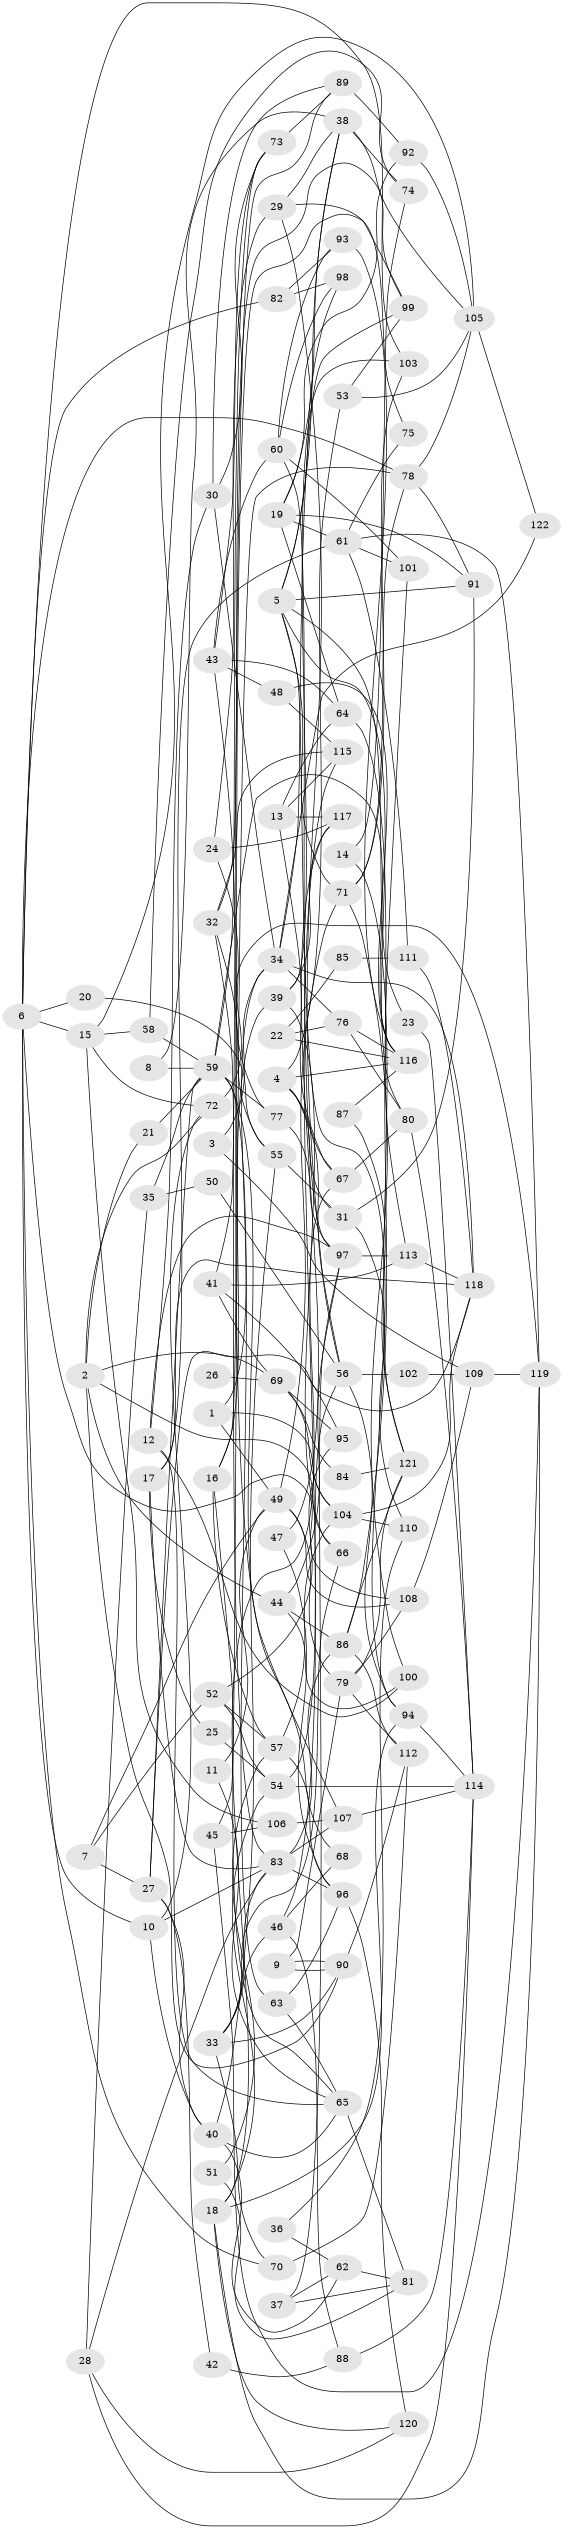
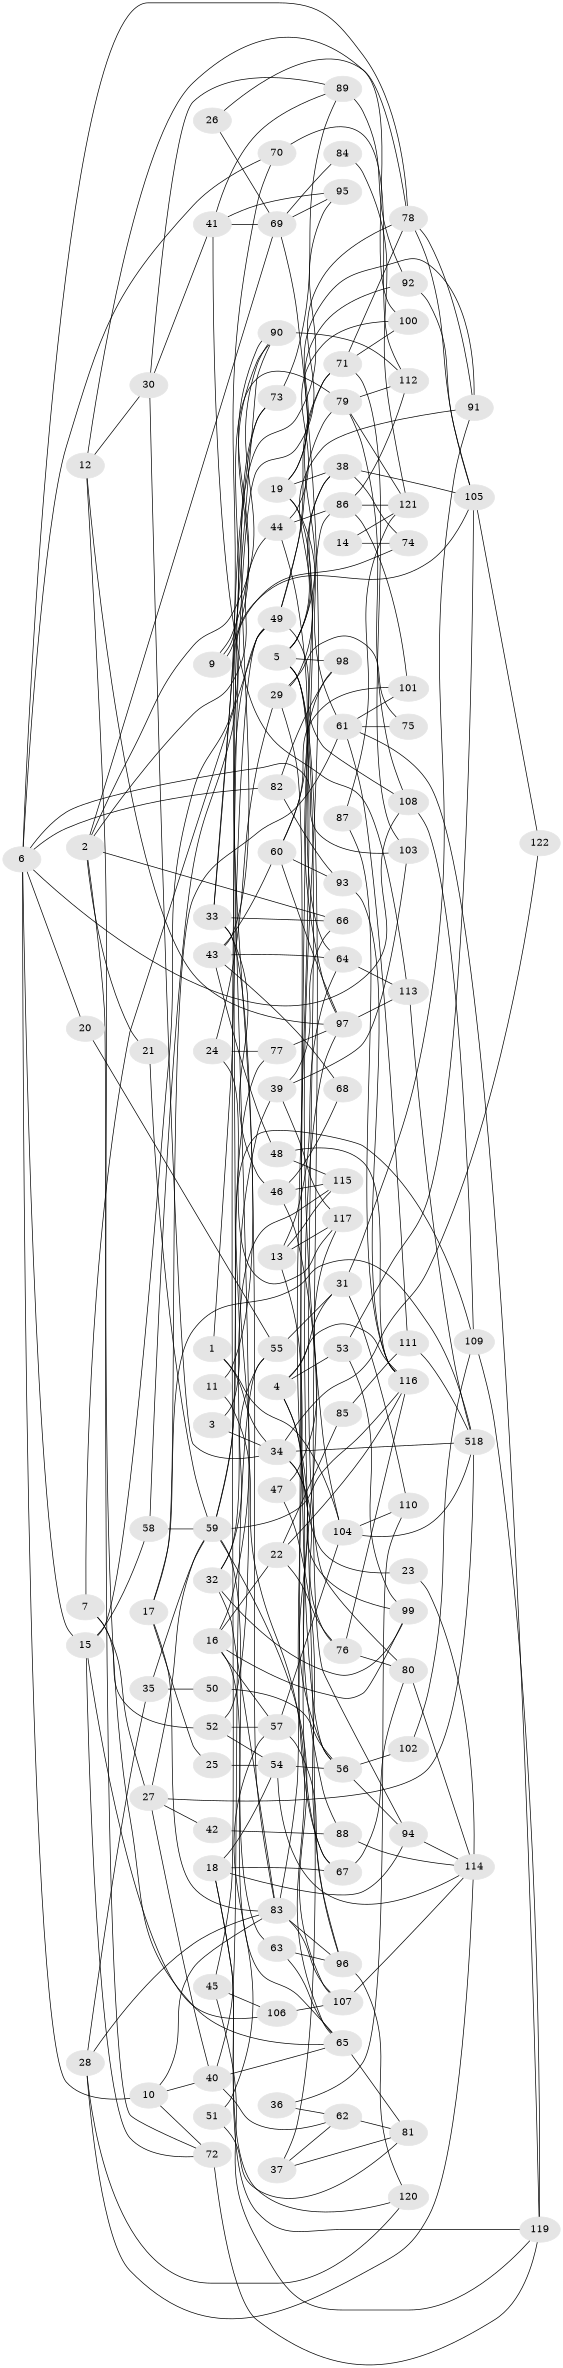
  graph {
    rankdir=LR
    node [color=gray90 style=filled]
    1
    34
    104
    49
    99
-   118
+   118 [label=518]
    76
    122
    110
    2
    21
    44
    66
    69
    72
    90
    59
    97
    100
    86
    95
    84
    119
    112
    3
    109
    4
    31
    53
    56
    67
    116
    91
    105
    94
    102
    80
    5
    23
    38
    71
    98
    114
    74
    78
    103
    6
    10
    15
    20
    70
    82
    108
    40
    83
    58
    106
    55
    93
    7
    27
    52
    42
    79
    57
    54
-   8
    77
    73
    63
    107
    9
    121
    65
    62
    96
    11
    81
    12
    30
    41
    89
    113
    13
    64
    115
    117
    14
    16
    22
    39
    85
    17
    25
    61
    75
    101
    111
    18
    120
    19
    92
    24
    29
    26
    88
    28
    35
    50
    32
    33
    46
    68
    36
    37
    43
    48
    60
    45
    47
    51
    87
    1 -- 34
    1 -- 104
    1 -- 49
    34 -- 99
    34 -- 118
    34 -- 76
    34 -- 122
    104 -- 118
    104 -- 110
    49 -- 71
    49 -- 108
    49 -- 79
    76 -- 116
    76 -- 80
    2 -- 21
    2 -- 44
    2 -- 66
    2 -- 69
    2 -- 72
    2 -- 90
    21 -- 59
    44 -- 97
    44 -- 100
    44 -- 86
    69 -- 104
    69 -- 95
    69 -- 84
    72 -- 119
    90 -- 112
    59 -- 116
    59 -- 77
    59 -- 73
    59 -- 63
    59 -- 107
    97 -- 113
    86 -- 112
    86 -- 121
    86 -- 101
    84 -- 121
    3 -- 34
    3 -- 109
    109 -- 119
    4 -- 31
    4 -- 53
    4 -- 56
    4 -- 67
    4 -- 116
    31 -- 110
    31 -- 91
    53 -- 99
    53 -- 105
    56 -- 94
    56 -- 102
    67 -- 80
    105 -- 122
    94 -- 114
    102 -- 109
    80 -- 114
    5 -- 91
    5 -- 94
    5 -- 80
    5 -- 23
    5 -- 38
    5 -- 71
    5 -- 98
    23 -- 114
    38 -- 105
    38 -- 74
    71 -- 100
    71 -- 78
    71 -- 103
    78 -- 91
    78 -- 105
    6 -- 78
    6 -- 103
    6 -- 10
    6 -- 15
    6 -- 20
    6 -- 70
    6 -- 82
    6 -- 108
    10 -- 72
    10 -- 40
    10 -- 83
    15 -- 72
    15 -- 105
    15 -- 58
    15 -- 106
    20 -- 55
    70 -- 112
    82 -- 98
    82 -- 93
    108 -- 109
    40 -- 55
    40 -- 65
    40 -- 62
    83 -- 86
    83 -- 107
    83 -- 96
    58 -- 59
    58 -- 74
    106 -- 107
    55 -- 31
    93 -- 116
    7 -- 49
    7 -- 27
    7 -- 52
    27 -- 118
    27 -- 59
    27 -- 40
    27 -- 42
    52 -- 95
    52 -- 57
    52 -- 54
    42 -- 88
    79 -- 112
    79 -- 108
    79 -- 121
    57 -- 104
    57 -- 96
    54 -- 56
    54 -- 114
-   8 -- 59
-   8 -- 38
    77 -- 97
    73 -- 89
    63 -- 65
    63 -- 96
    107 -- 114
    9 -- 90
    9 -- 90
    9 -- 79
    65 -- 81
    62 -- 81
    96 -- 120
    11 -- 49
    11 -- 65
    12 -- 97
    12 -- 100
    12 -- 65
    12 -- 30
    30 -- 34
-   30 -- 73
+   30 -- 41
    30 -- 89
    41 -- 69
    41 -- 95
    41 -- 89
    41 -- 113
    89 -- 92
    113 -- 118
    13 -- 67
    13 -- 64
    13 -- 115
    13 -- 117
    64 -- 113
    14 -- 74
    14 -- 121
    16 -- 99
    16 -- 57
    16 -- 65
+   16 -- 22
    16 -- 39
    22 -- 76
    22 -- 116
    22 -- 85
    39 -- 66
    39 -- 103
    39 -- 117
    85 -- 111
    17 -- 118
    17 -- 83
    17 -- 25
    17 -- 61
    25 -- 54
    61 -- 119
    61 -- 75
    61 -- 101
    61 -- 111
    111 -- 118
    18 -- 119
    18 -- 67
    18 -- 94
    18 -- 54
    18 -- 120
    19 -- 91
    19 -- 38
    19 -- 64
    19 -- 61
    19 -- 92
    92 -- 105
    24 -- 77
    24 -- 117
    24 -- 29
    29 -- 56
    29 -- 38
    29 -- 75
    26 -- 69
+   26 -- 78
    88 -- 114
    28 -- 114
    28 -- 83
    28 -- 120
    28 -- 35
    35 -- 59
    35 -- 50
    50 -- 56
    32 -- 99
    32 -- 83
    32 -- 55
    32 -- 115
    33 -- 66
    33 -- 90
    33 -- 70
    33 -- 83
    33 -- 46
    46 -- 115
    46 -- 88
    46 -- 68
    36 -- 110
    36 -- 62
    37 -- 97
    37 -- 62
    37 -- 81
    43 -- 73
    43 -- 64
    43 -- 68
    43 -- 48
    43 -- 60
    48 -- 116
    48 -- 115
    60 -- 97
    60 -- 98
    60 -- 93
    60 -- 101
    45 -- 119
    45 -- 78
    45 -- 106
    47 -- 96
    47 -- 117
    51 -- 57
    51 -- 81
    87 -- 116
    87 -- 121
  }
